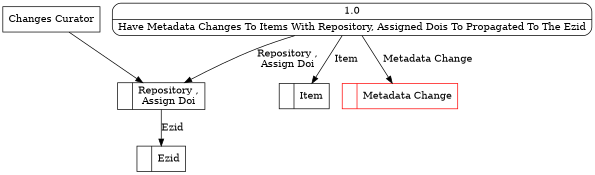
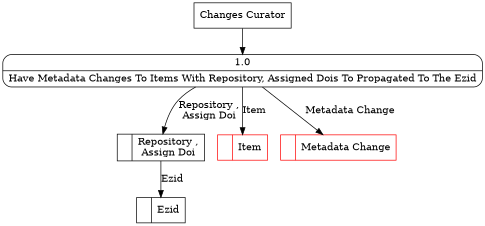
  digraph {
    node [shape=record]
    n1 [label="<f0>  |<f1> Repository ,\nAssign Doi "]
    n2 [label="<f0>  |<f1> Ezid "]
-   n3 [color=black label="<f0>  |<f1> Item "]
+   n3 [color=red label="<f0>  |<f1> Item "]
    n4 [color=red label="<f0>  |<f1> Metadata Change "]
    n5 [label="Changes Curator" shape=box]
    n6 [label="{<f0> 1.0|<f1> Have Metadata Changes To Items With Repository, Assigned Dois To Propagated To The Ezid }" shape=Mrecord]
    n1 -> n2 [label=Ezid]
-   n5 -> n1
+   n5 -> n6
    n6 -> n1 [label="Repository ,\nAssign Doi"]
    n6 -> n3 [label=Item]
    n6 -> n4 [label="Metadata Change"]
  }
